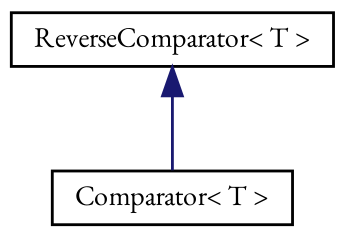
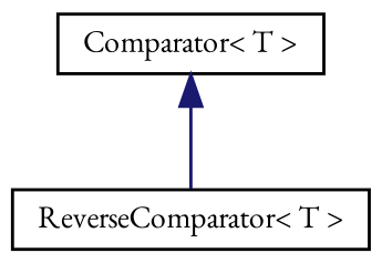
  digraph {
    rankdir=TB
    fontname="EB Garamond"
    node [color=black fillcolor=white fontname="EB Garamond" fontsize=10 shape=record style=filled]
    n1 [height=0.2 label="Comparator\< T \>" width=0.4]
    n2 [height=0.2 label="ReverseComparator\< T \>" width=0.4]
-   n2 -> n1 [color=midnightblue dir=back fontname="EB Garamond" fontsize=10 labelfontname=Helvetica labelfontsize=10 style=solid]
+   n1 -> n2 [color=midnightblue dir=back fontname="EB Garamond" fontsize=10 labelfontname=Helvetica labelfontsize=10 style=solid]
  }
